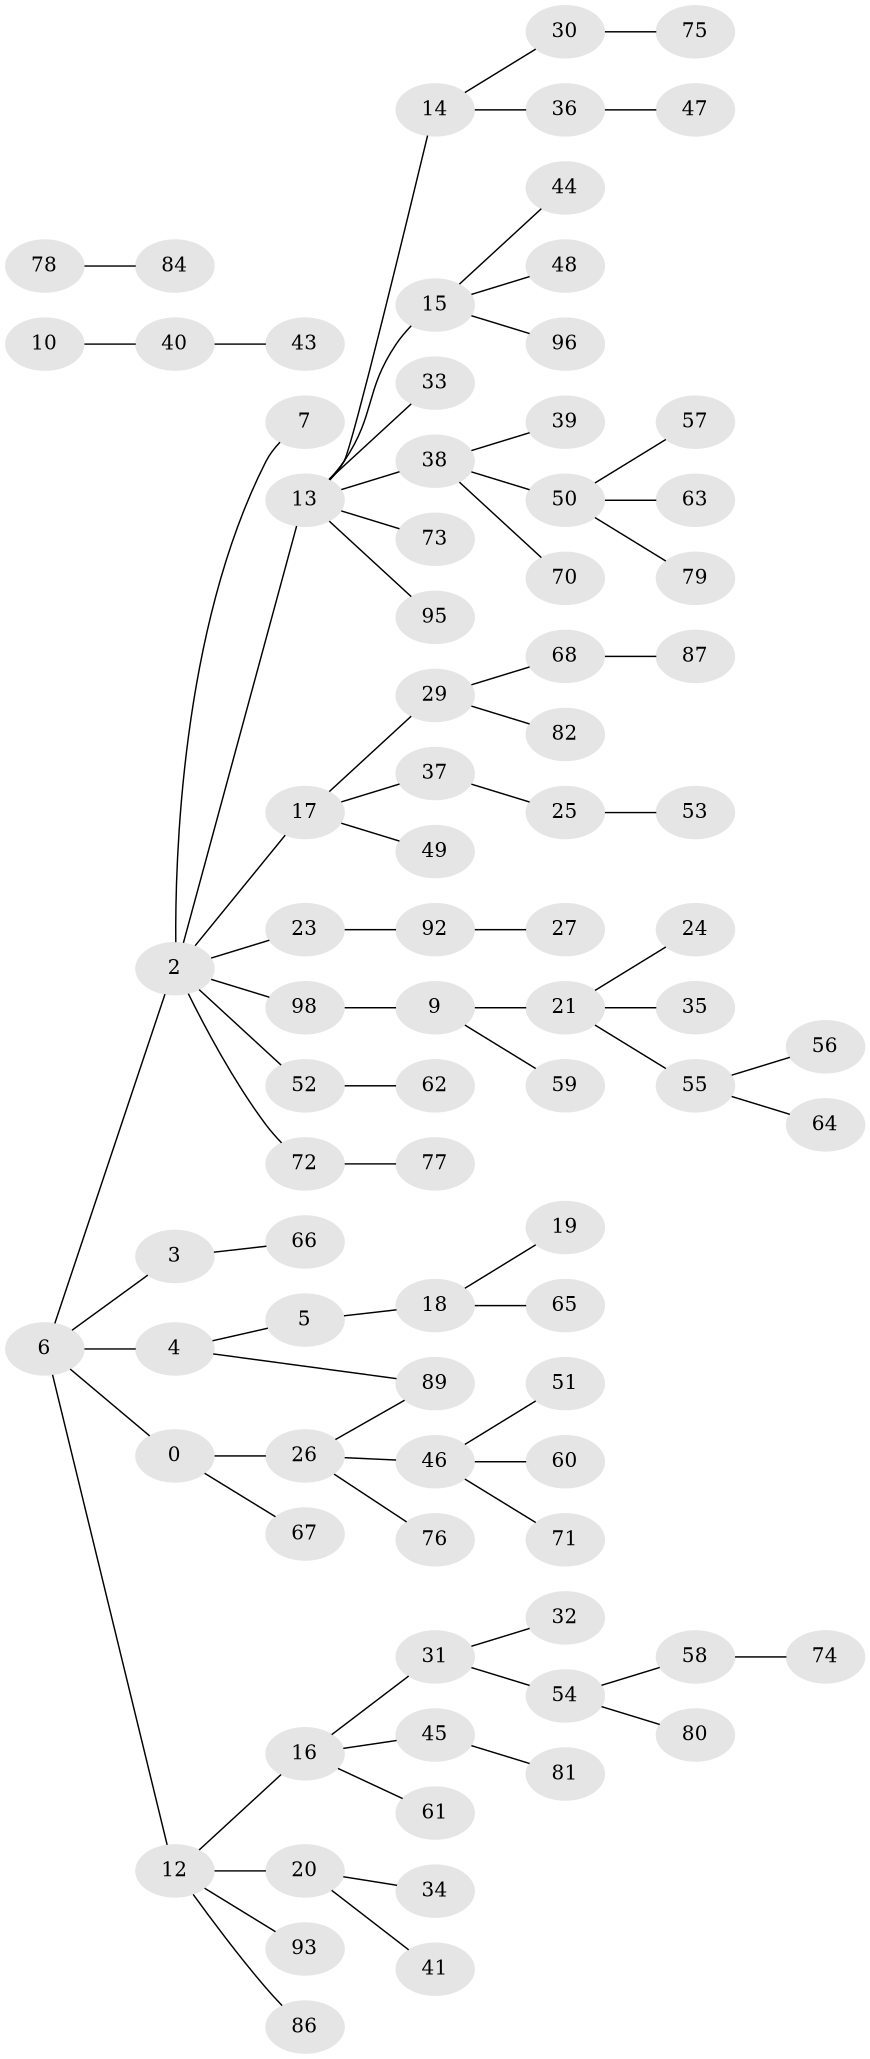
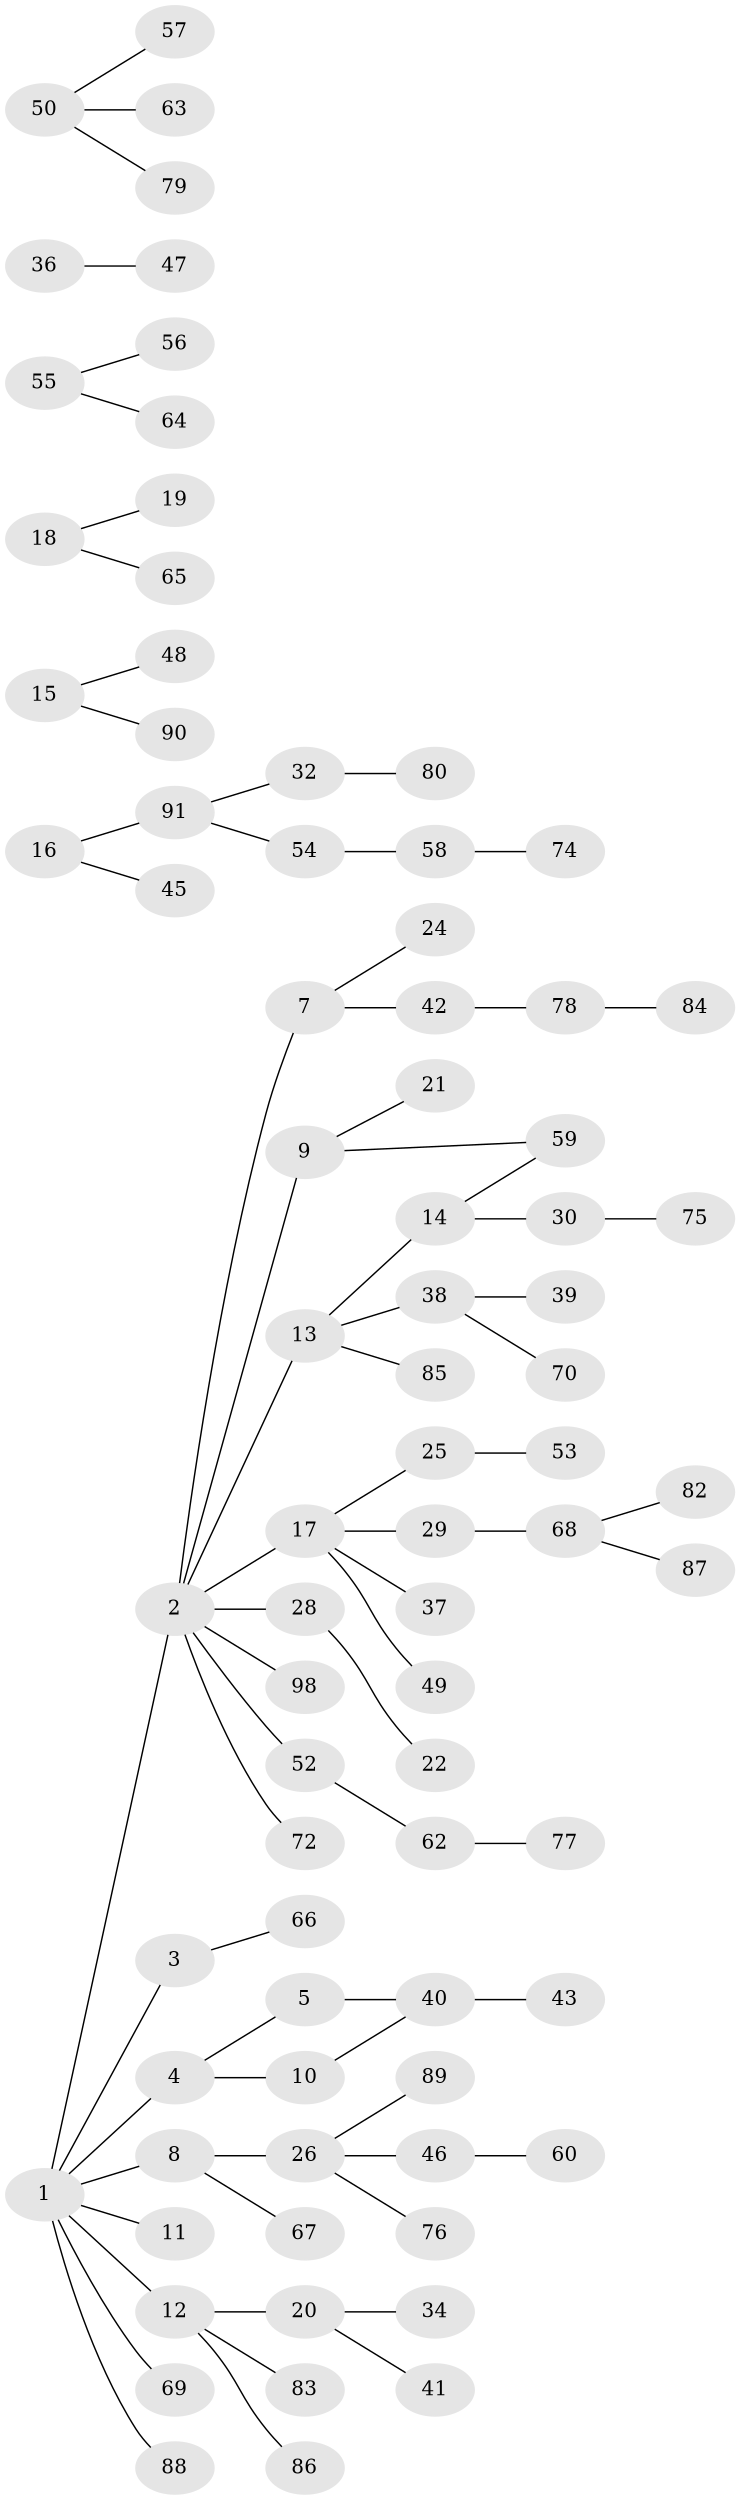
  graph {
    rankdir=LR
    node [color=gray90 style=filled]
-   1 [label=6]
+   1
    2
    3
    4
-   8 [label=0]
+   8
+   11
    12
+   69
+   88
    7
    9
    13
    17
-   23
+   23 [label=28]
    n15 [label=98]
    52
    72
    66
    5
    10
    26
    67
    16
    20
-   83 [label=93]
+   83
    86
    24
+   42
    21
    59
    14
    15
-   33
    38
-   73
-   85 [label=95]
+   85
    25
    29
    37
    49
-   22 [label=92]
-   27
+   22
    62
    18
    40
    19
    65
    78
    89
    46
    76
-   35
    55
    43
-   31
+   31 [label=91]
    45
-   61
    34
    41
    30
    36
-   44
    48
-   90 [label=96]
+   90
    39
    50
    70
    75
    47
    32
    54
-   81
    53
    68
    82
    56
    64
-   51
    60
-   71
    87
    58
    80
    57
    63
    79
    84
    74
    77
    1 -- 2
    1 -- 3
    1 -- 4
    1 -- 8
+   1 -- 11
    1 -- 12
+   1 -- 69
+   1 -- 88
    2 -- 7
-   n15 -- 9
+   2 -- 9
    2 -- 13
    2 -- 17
    2 -- 23
    2 -- n15
    2 -- 52
    2 -- 72
    3 -- 66
    4 -- 5
-   4 -- 89
+   4 -- 10
    8 -- 26
    8 -- 67
-   12 -- 16
    12 -- 20
    12 -- 83
    12 -- 86
-   21 -- 24
+   7 -- 24
+   7 -- 42
    9 -- 21
    9 -- 59
    13 -- 14
-   13 -- 15
-   13 -- 33
    13 -- 38
-   13 -- 73
    13 -- 85
-   37 -- 25
+   17 -- 25
    17 -- 29
    17 -- 37
    17 -- 49
    23 -- 22
    52 -- 62
-   5 -- 18
+   5 -- 40
    10 -- 40
    26 -- 89
    26 -- 46
    26 -- 76
    16 -- 31
    16 -- 45
-   16 -- 61
    20 -- 34
    20 -- 41
-   21 -- 35
-   21 -- 55
+   42 -- 78
    14 -- 30
-   14 -- 36
-   15 -- 44
+   14 -- 59
    15 -- 48
    15 -- 90
    38 -- 39
-   38 -- 50
    38 -- 70
    25 -- 53
    29 -- 68
-   29 -- 82
-   22 -- 27
-   72 -- 77
+   68 -- 82
+   62 -- 77
    18 -- 19
    18 -- 65
    40 -- 43
    78 -- 84
-   46 -- 51
    46 -- 60
-   46 -- 71
    55 -- 56
    55 -- 64
    31 -- 32
    31 -- 54
-   45 -- 81
    30 -- 75
    36 -- 47
    50 -- 57
    50 -- 63
    50 -- 79
    54 -- 58
-   54 -- 80
+   32 -- 80
    68 -- 87
    58 -- 74
  }
